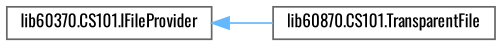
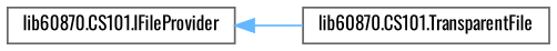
  digraph {
    rankdir=LR
    fontname=Oswald
    node [color=grey40 fillcolor=white fontname=Oswald fontsize=10 shape=box style=filled]
-   n1 [height=0.2 label="lib60370.CS101.IFileProvider" width=0.4]
+   n1 [height=0.2 label="lib60870.CS101.IFileProvider" width=0.4]
    n2 [height=0.2 label="lib60870.CS101.TransparentFile" width=0.4]
    n1 -> n2 [color=steelblue1 dir=back fontname=Oswald fontsize=10 labelfontname=Helvetica labelfontsize=10 style=solid]
  }
